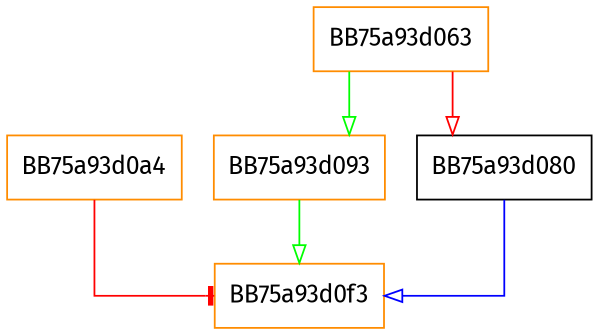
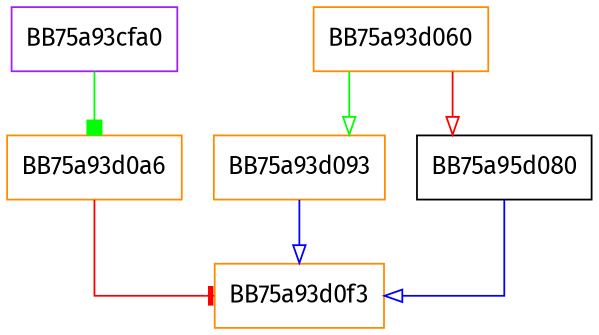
  digraph {
    fontname="Fira Sans"
    splines=ortho
    node [color=darkorange fontname="Fira Sans" shape=box]
    edge [arrowhead=onormal color=green fontname="Fira Sans"]
-   BB75a93d0a4
+   BB75a93cfa0 [color=purple]
+   BB75a93d0a4 [label=BB75a93d0a6]
    BB75a93d0f3
-   BB75a93d060 [label=BB75a93d063]
+   BB75a93d060
    BB75a93d093
-   BB75a93d080 [color=black]
+   BB75a93d080 [color=black label=BB75a95d080]
+   BB75a93cfa0 -> BB75a93d0a4 [arrowhead=box]
    BB75a93d0a4 -> BB75a93d0f3 [arrowhead=tee color=red]
    BB75a93d060 -> BB75a93d093
    BB75a93d060 -> BB75a93d080 [color=red]
-   BB75a93d093 -> BB75a93d0f3
+   BB75a93d093 -> BB75a93d0f3 [color=blue]
    BB75a93d080 -> BB75a93d0f3 [color=blue]
  }
